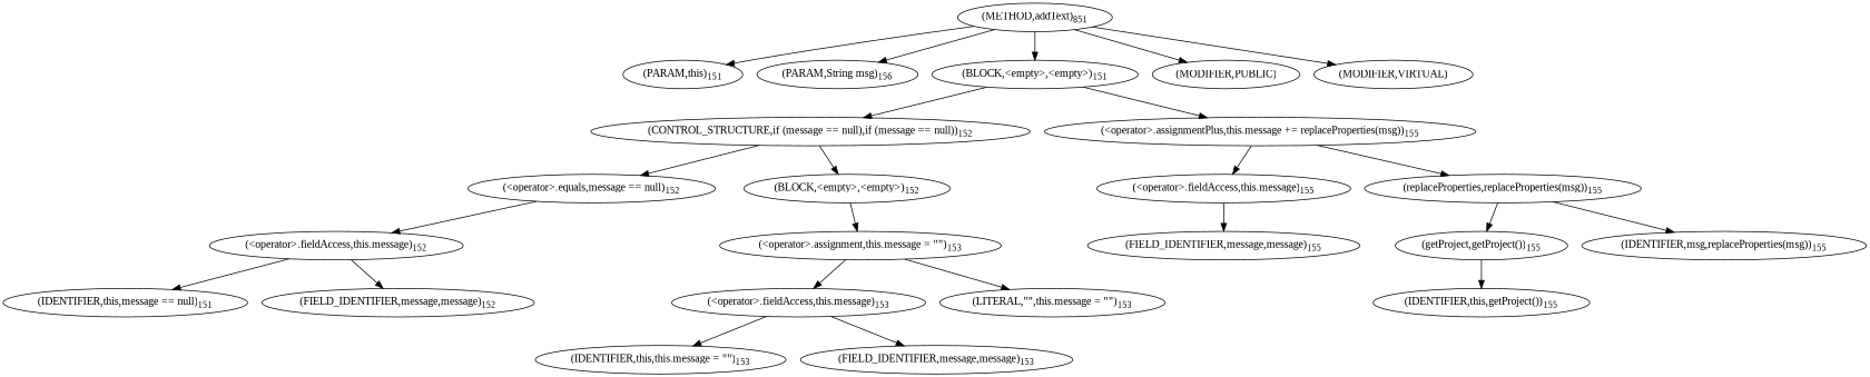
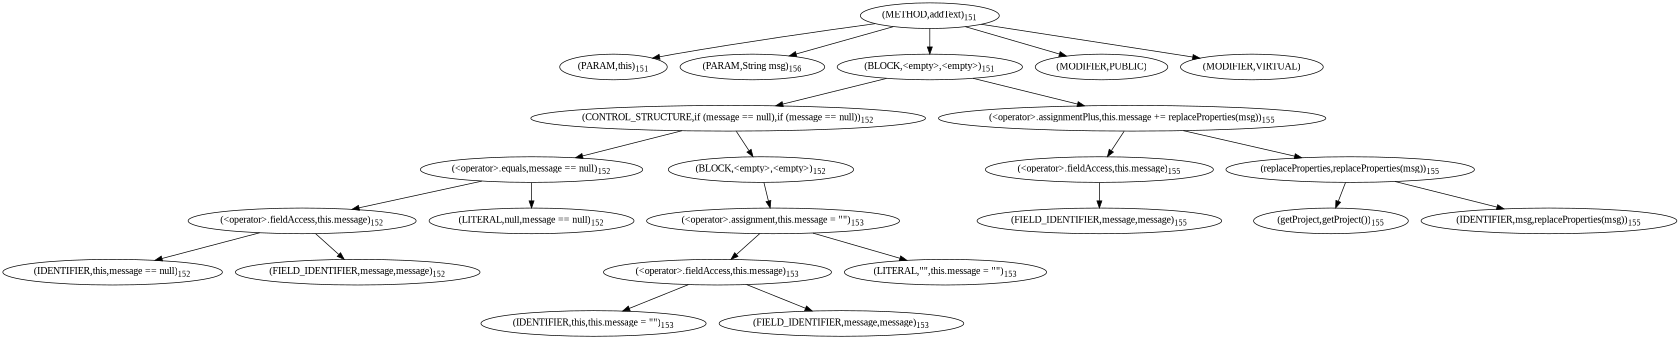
  digraph {
    fontname="Liberation Serif"
    node [fontname="Liberation Serif"]
    edge [fontname="Liberation Serif"]
-   n1 [label=<(METHOD,addText)<SUB>851</SUB>>]
+   n1 [label=<(METHOD,addText)<SUB>151</SUB>>]
    n2 [label=<(PARAM,this)<SUB>151</SUB>>]
    n3 [label=<(PARAM,String msg)<SUB>156</SUB>>]
    n4 [label=<(BLOCK,&lt;empty&gt;,&lt;empty&gt;)<SUB>151</SUB>>]
    n5 [label=<(MODIFIER,PUBLIC)>]
    n6 [label=<(MODIFIER,VIRTUAL)>]
    n7 [label=<(CONTROL_STRUCTURE,if (message == null),if (message == null))<SUB>152</SUB>>]
    n8 [label=<(&lt;operator&gt;.assignmentPlus,this.message += replaceProperties(msg))<SUB>155</SUB>>]
    n9 [label=<(&lt;operator&gt;.equals,message == null)<SUB>152</SUB>>]
    n10 [label=<(BLOCK,&lt;empty&gt;,&lt;empty&gt;)<SUB>152</SUB>>]
    n11 [label=<(&lt;operator&gt;.fieldAccess,this.message)<SUB>155</SUB>>]
    n12 [label=<(replaceProperties,replaceProperties(msg))<SUB>155</SUB>>]
    n13 [label=<(&lt;operator&gt;.fieldAccess,this.message)<SUB>152</SUB>>]
+   n14 [label=<(LITERAL,null,message == null)<SUB>152</SUB>>]
    n15 [label=<(&lt;operator&gt;.assignment,this.message = &quot;&quot;)<SUB>153</SUB>>]
-   n16 [label=<(IDENTIFIER,this,message == null)<SUB>151</SUB>>]
+   n16 [label=<(IDENTIFIER,this,message == null)<SUB>152</SUB>>]
    n17 [label=<(FIELD_IDENTIFIER,message,message)<SUB>152</SUB>>]
    n18 [label=<(&lt;operator&gt;.fieldAccess,this.message)<SUB>153</SUB>>]
    n19 [label=<(LITERAL,&quot;&quot;,this.message = &quot;&quot;)<SUB>153</SUB>>]
    n20 [label=<(IDENTIFIER,this,this.message = &quot;&quot;)<SUB>153</SUB>>]
    n21 [label=<(FIELD_IDENTIFIER,message,message)<SUB>153</SUB>>]
    n22 [label=<(FIELD_IDENTIFIER,message,message)<SUB>155</SUB>>]
    n23 [label=<(getProject,getProject())<SUB>155</SUB>>]
    n24 [label=<(IDENTIFIER,msg,replaceProperties(msg))<SUB>155</SUB>>]
-   n25 [label=<(IDENTIFIER,this,getProject())<SUB>155</SUB>>]
    n1 -> n2
    n1 -> n3
    n1 -> n4
    n1 -> n5
    n1 -> n6
    n4 -> n7
    n4 -> n8
    n7 -> n9
    n7 -> n10
    n8 -> n11
    n8 -> n12
    n9 -> n13
+   n9 -> n14
    n10 -> n15
    n11 -> n22
    n12 -> n23
    n12 -> n24
    n13 -> n16
    n13 -> n17
    n15 -> n18
    n15 -> n19
    n18 -> n20
    n18 -> n21
-   n23 -> n25
  }
